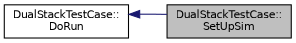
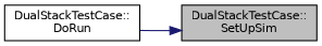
  digraph {
    rankdir=RL
    node [color=black fontname=Helvetica fontsize=10 shape=record style=filled]
    n1 [fillcolor=grey75 fontcolor=black height=0.2 label="DualStackTestCase::\lSetUpSim" width=0.4]
    n2 [fillcolor=white height=0.2 label="DualStackTestCase::\lDoRun" width=0.4]
-   n2 -> n1 [color=midnightblue dir=back fontname=Helvetica fontsize=10 labelfontname=Helvetica labelfontsize=10 style=solid]
+   n1 -> n2 [color=midnightblue dir=back fontname=Helvetica fontsize=10 labelfontname=Helvetica labelfontsize=10 style=solid]
  }
